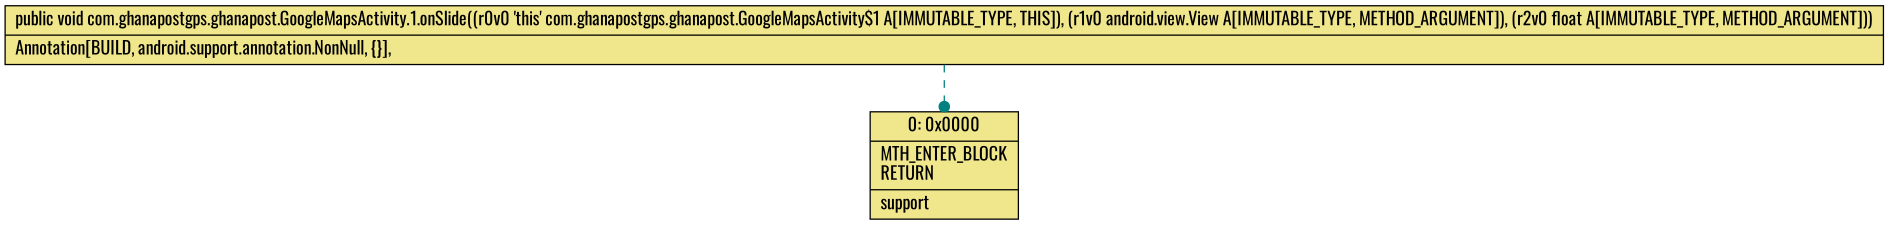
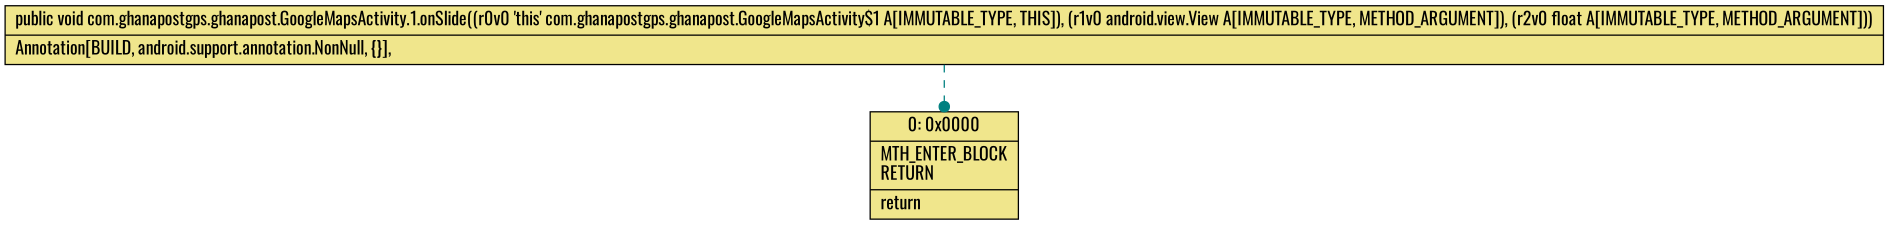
  digraph {
    fontname=Oswald
    node [shape=record style=filled fillcolor=khaki fontname=Oswald]
-   n1 [label="{0\:\ 0x0000|MTH_ENTER_BLOCK\lRETURN\l|support\l}"]
+   n1 [label="{0\:\ 0x0000|MTH_ENTER_BLOCK\lRETURN\l|return\l}"]
    n2 [label="{public void com.ghanapostgps.ghanapost.GoogleMapsActivity.1.onSlide((r0v0 'this' com.ghanapostgps.ghanapost.GoogleMapsActivity$1 A[IMMUTABLE_TYPE, THIS]), (r1v0 android.view.View A[IMMUTABLE_TYPE, METHOD_ARGUMENT]), (r2v0 float A[IMMUTABLE_TYPE, METHOD_ARGUMENT]))  | Annotation[BUILD, android.support.annotation.NonNull, \{\}], \l}"]
    n2 -> n1 [color=teal style=dashed arrowhead=dot fontname=Oswald]
  }
